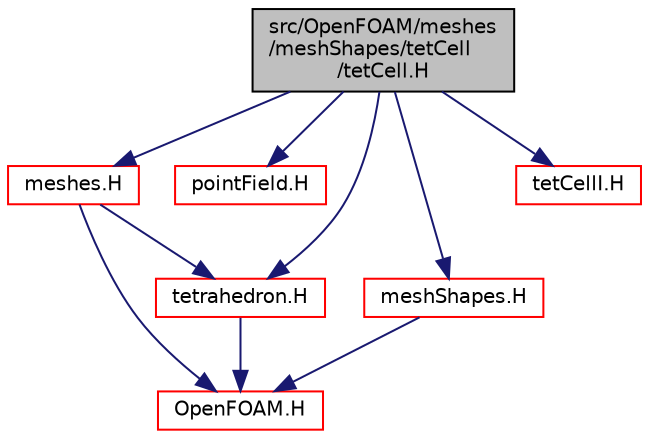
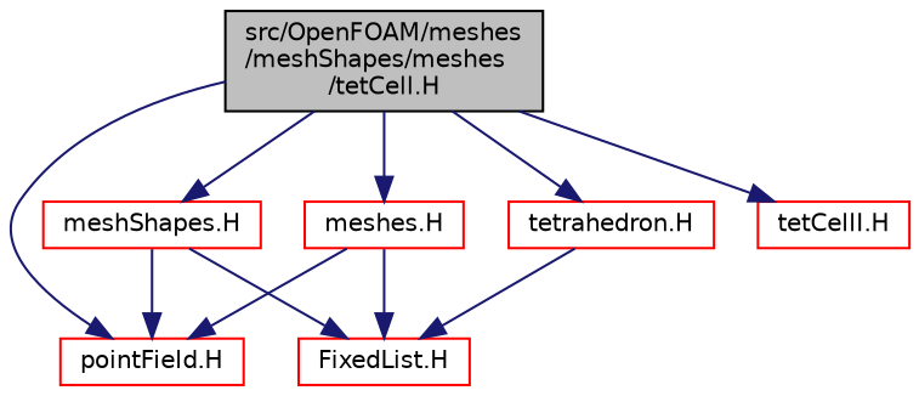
  digraph {
    node [color=red fontname=Helvetica fontsize=10 shape=record]
    edge [color=midnightblue fontname=Helvetica fontsize=10 labelfontname=Helvetica labelfontsize=10 style=solid]
-   n1 [color=black fillcolor=grey75 fontcolor=black height=0.2 label="src/OpenFOAM/meshes\l/meshShapes/tetCell\l/tetCell.H" style=filled width=0.4]
+   n1 [color=black fillcolor=grey75 fontcolor=black height=0.2 label="src/OpenFOAM/meshes\l/meshShapes/meshes\l/tetCell.H" style=filled width=0.4]
    n2 [height=0.2 label="meshes.H" width=0.4]
    n3 [height=0.2 label="pointField.H" width=0.4]
    n4 [height=0.2 label="meshShapes.H" width=0.4]
    n5 [height=0.2 label="tetrahedron.H" width=0.4]
    n6 [height=0.2 label="tetCellI.H" width=0.4]
-   n7 [height=0.2 label="OpenFOAM.H" width=0.4]
+   n7 [height=0.2 label="FixedList.H" width=0.4]
    n1 -> n2
    n1 -> n3
    n1 -> n4
    n1 -> n5
    n1 -> n6
-   n2 -> n5
+   n2 -> n3
    n2 -> n7
+   n4 -> n3
    n4 -> n7
    n5 -> n7
  }
